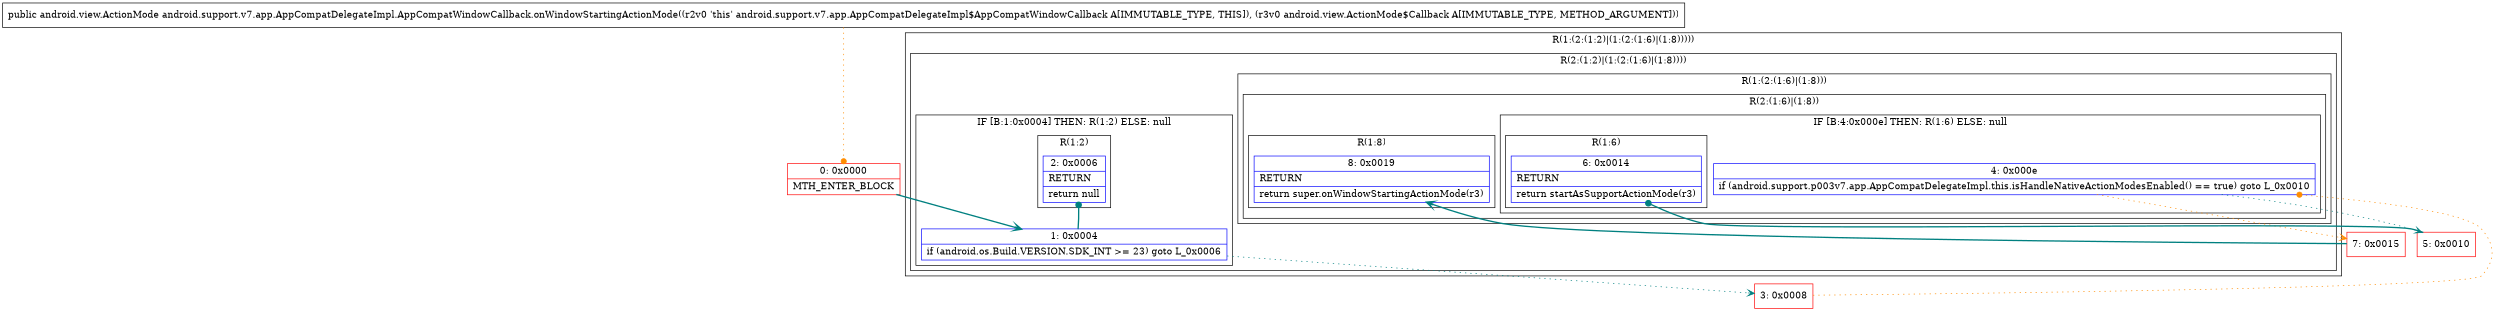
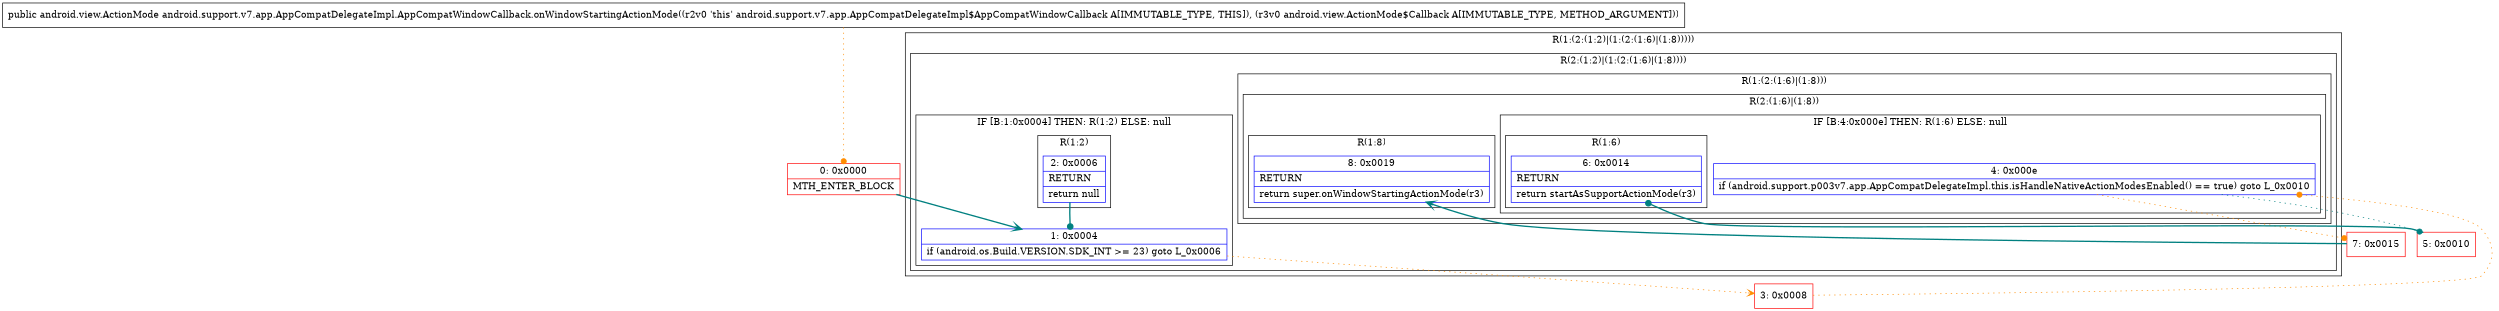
  digraph {
    node [color=blue shape=record]
    edge [arrowhead=dot color=teal style=dotted]
    n1 [label="{2\:\ 0x0006|RETURN\l|return null\l}"]
    n2 [label="{1\:\ 0x0004|if (android.os.Build.VERSION.SDK_INT \>= 23) goto L_0x0006\l}"]
    n3 [label="{6\:\ 0x0014|RETURN\l|return startAsSupportActionMode(r3)\l}"]
    n4 [label="{4\:\ 0x000e|if (android.support.p003v7.app.AppCompatDelegateImpl.this.isHandleNativeActionModesEnabled() == true) goto L_0x0010\l}"]
    n5 [label="{8\:\ 0x0019|RETURN\l|return super.onWindowStartingActionMode(r3)\l}"]
    n6 [color=red label="{3\:\ 0x0008}"]
    n7 [color=red label="{5\:\ 0x0010}"]
    n8 [color=red label="{7\:\ 0x0015}"]
    n9 [color=red label="{0\:\ 0x0000|MTH_ENTER_BLOCK\l}"]
    n10 [label="{public android.view.ActionMode android.support.v7.app.AppCompatDelegateImpl.AppCompatWindowCallback.onWindowStartingActionMode((r2v0 'this' android.support.v7.app.AppCompatDelegateImpl$AppCompatWindowCallback A[IMMUTABLE_TYPE, THIS]), (r3v0 android.view.ActionMode$Callback A[IMMUTABLE_TYPE, METHOD_ARGUMENT])) }" color=""]
    subgraph cluster_1 {
      label="R(1:(2:(1:2)|(1:(2:(1:6)|(1:8)))))"
      subgraph cluster_2 {
        label="R(2:(1:2)|(1:(2:(1:6)|(1:8))))"
        subgraph cluster_3 {
          label="IF [B:1:0x0004] THEN: R(1:2) ELSE: null"
          n2
          subgraph cluster_4 {
            label="R(1:2)"
            n1
          }
        }
        subgraph cluster_5 {
          label="R(1:(2:(1:6)|(1:8)))"
          subgraph cluster_6 {
            label="R(2:(1:6)|(1:8))"
            subgraph cluster_7 {
              label="IF [B:4:0x000e] THEN: R(1:6) ELSE: null"
              n4
              subgraph cluster_8 {
                label="R(1:6)"
                n3
              }
            }
            subgraph cluster_9 {
              label="R(1:8)"
              n5
            }
          }
        }
      }
    }
-   n2 -> n1 [style=bold]
-   n2 -> n6 [arrowhead=vee]
-   n4 -> n7 [arrowhead=vee]
-   n4 -> n8 [arrowhead=vee color=darkorange]
+   n1 -> n2 [style=bold]
+   n2 -> n6 [arrowhead=vee color=darkorange]
+   n4 -> n7
+   n4 -> n8 [color=darkorange]
    n6 -> n4 [color=darkorange]
    n7 -> n3 [style=bold]
    n8 -> n5 [arrowhead=vee style=bold]
    n9 -> n2 [arrowhead=vee style=bold]
    n10 -> n9 [color=darkorange]
  }
